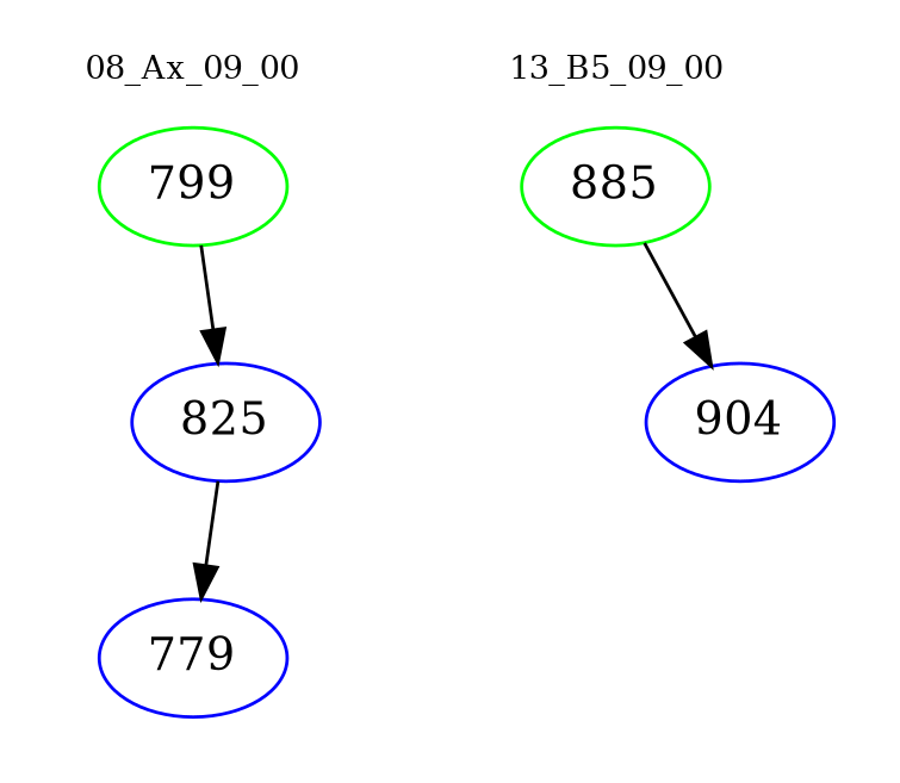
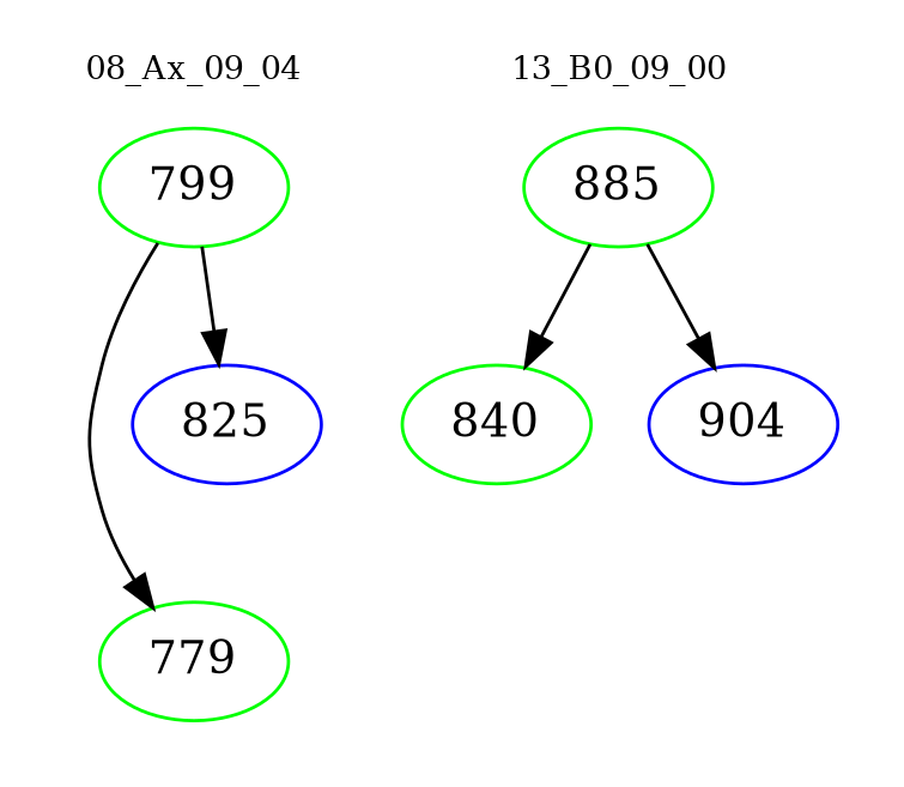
  digraph {
    node [color=green]
    edge [color=black]
    n1 [label=799]
-   n2 [color=blue label=779]
+   n2 [label=779]
    n3 [color=blue label=825]
    n4 [label=885]
+   n5 [label=840]
    n6 [color=blue label=904]
    subgraph cluster_1 {
      color=white
      fontsize=10
-     label="08_Ax_09_00"
+     label="08_Ax_09_04"
      n1
      n2
      n3
    }
    subgraph cluster_2 {
      color=white
      fontsize=10
-     label="13_B5_09_00"
+     label="13_B0_09_00"
      n4
+     n5
      n6
    }
-   n3 -> n2
+   n1 -> n2
    n1 -> n3
+   n4 -> n5
    n4 -> n6
  }
